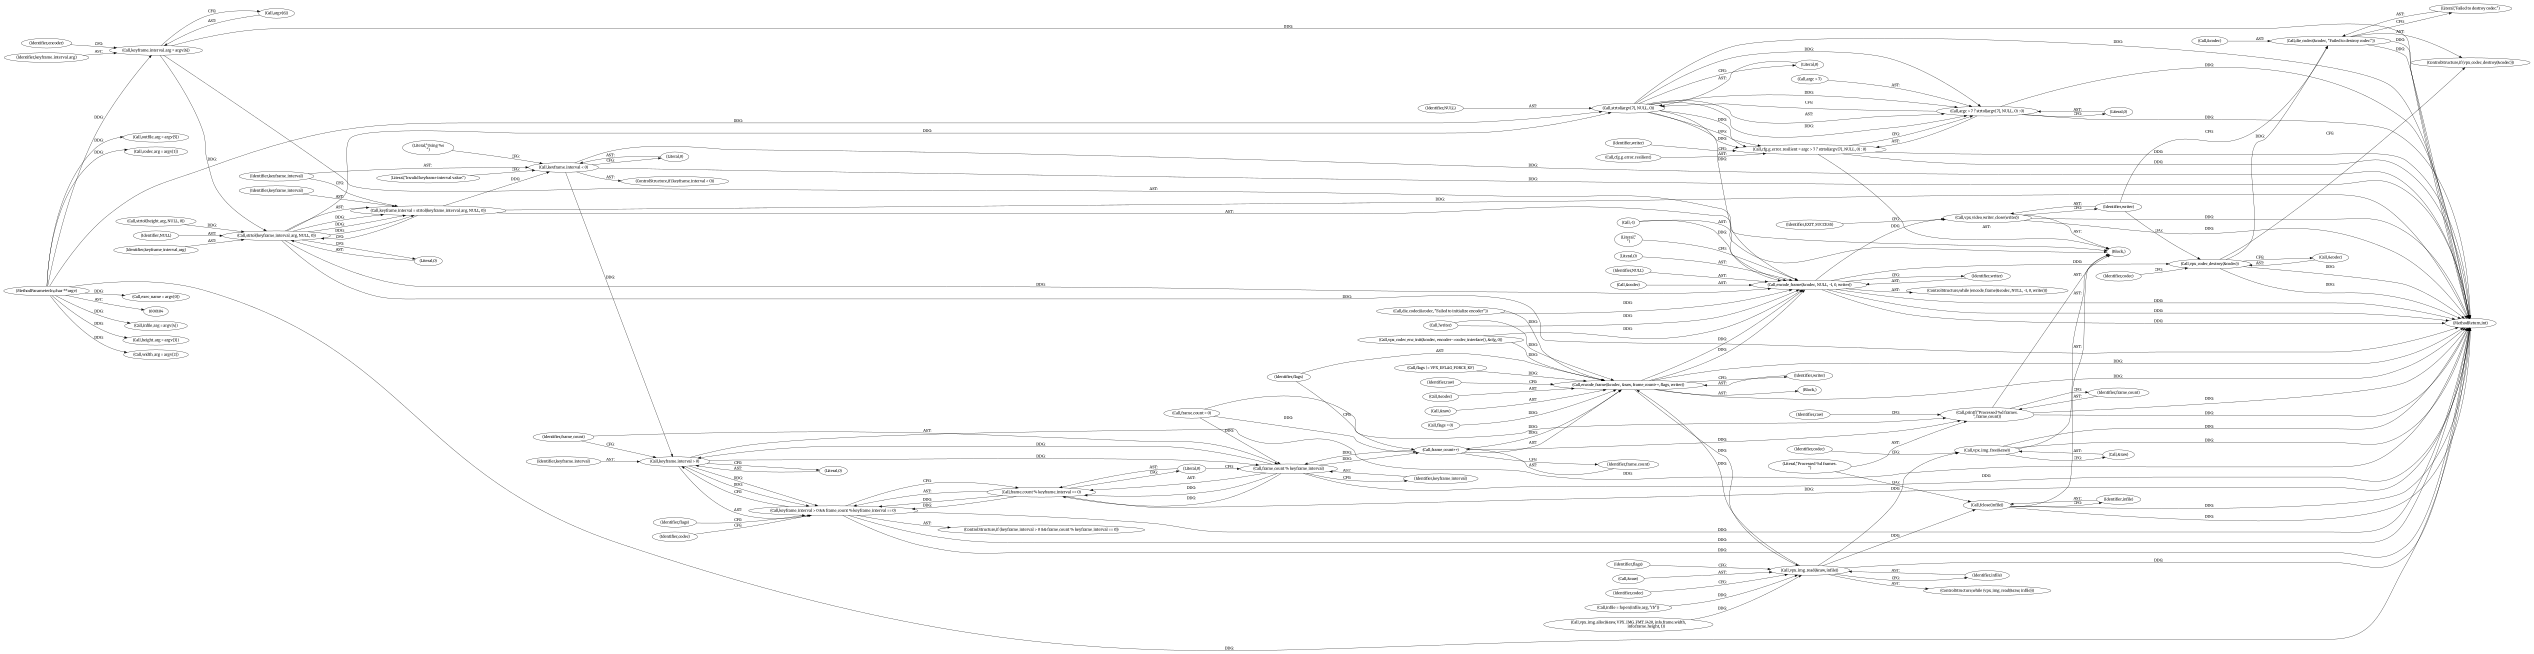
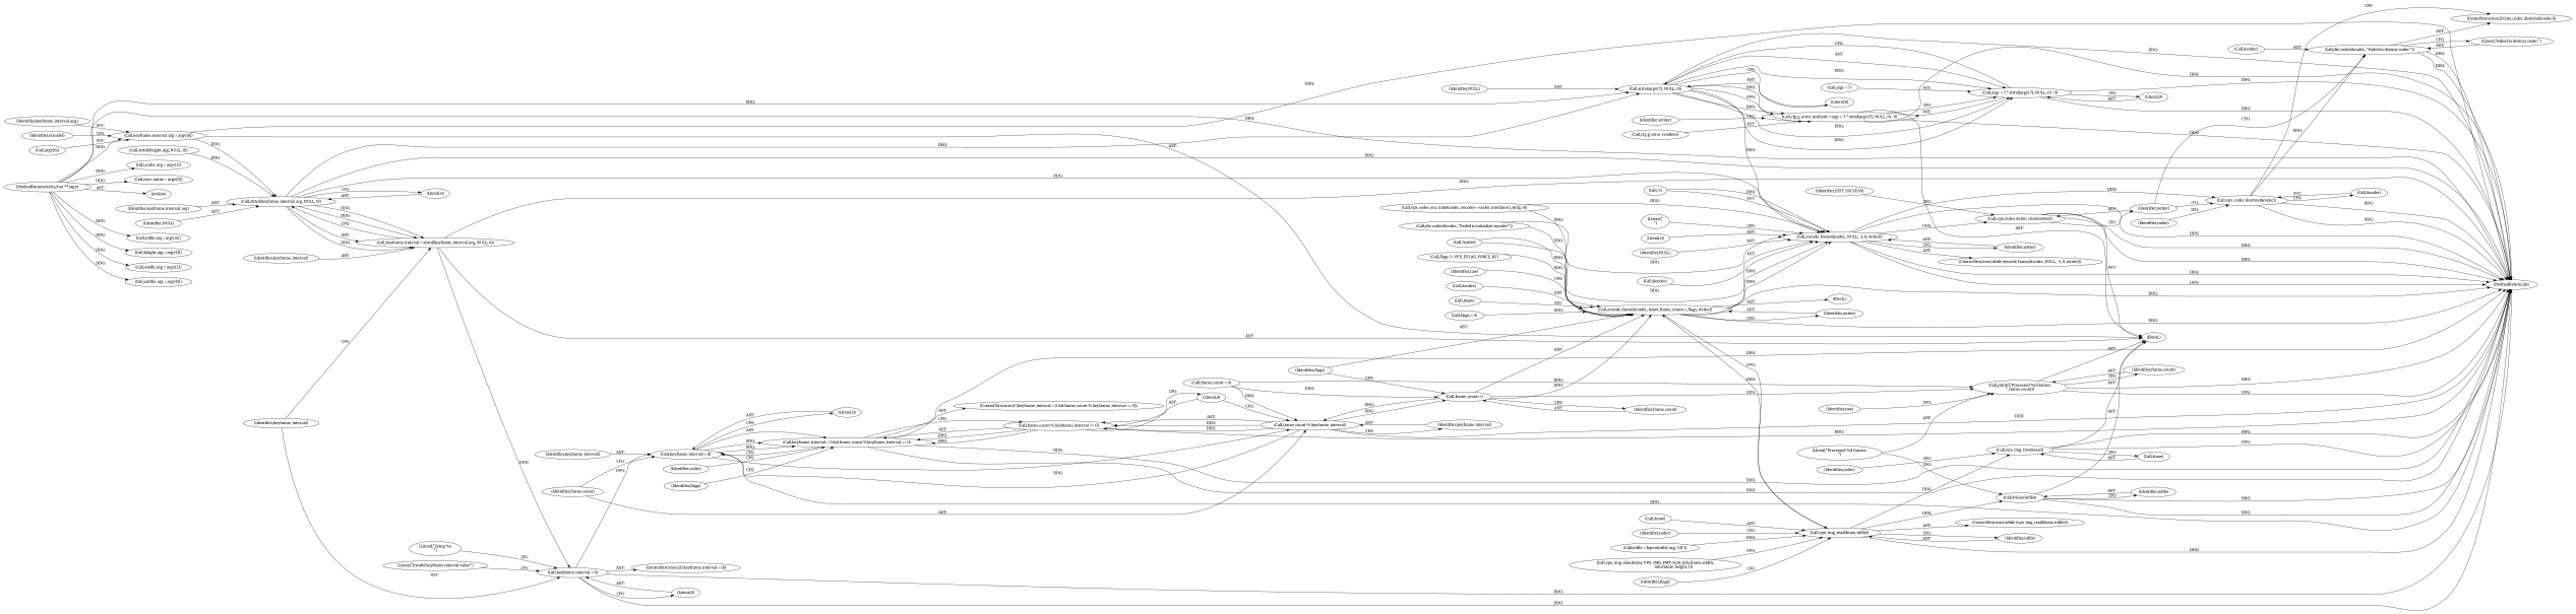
  digraph {
    fontname=Merriweather
    rankdir=LR
    node [fontname=Merriweather]
    edge [fontname=Merriweather]
    n1 [label="(Call,keyframe_interval_arg = argv[6])"]
    n2 [label="(Call,strtol(keyframe_interval_arg, NULL, 0))"]
    n3 [label="(MethodReturn,int)"]
    n4 [label="(Call,argv[6])"]
    n5 [label="(Block,)"]
    n6 [label="(Call,strtol(argv[7], NULL, 0))"]
    n7 [label="(Call,keyframe_interval = strtol(keyframe_interval_arg, NULL, 0))"]
    n8 [label="(Call,encode_frame(&codec, NULL, -1, 0, writer))"]
    n9 [label="(Literal,0)"]
    n10 [label="(MethodParameterIn,char **argv)"]
    n11 [label="(Call,infile_arg = argv[4])"]
    n12 [label="(Call,height_arg = argv[3])"]
    n13 [label="(Call,width_arg = argv[2])"]
    n14 [label="(Call,outfile_arg = argv[5])"]
    n15 [label="(Call,codec_arg = argv[1])"]
    n16 [label="(Call,exec_name = argv[0])"]
    1000104
    n18 [label="(Call,cfg.g_error_resilient = argc > 7 ? strtol(argv[7], NULL, 0) : 0)"]
    n19 [label="(Call,argc > 7 ? strtol(argv[7], NULL, 0) : 0)"]
    n20 [label="(Literal,0)"]
    n21 [label="(Call,keyframe_interval < 0)"]
    n22 [label="(Call,vpx_codec_destroy(&codec))"]
    n23 [label="(Call,vpx_video_writer_close(writer))"]
    n24 [label="(ControlStructure,while (encode_frame(&codec, NULL, -1, 0, writer)))"]
    n25 [label="(Identifier,writer)"]
    n26 [label="(Call,keyframe_interval > 0)"]
    n27 [label="(Literal,0)"]
    n28 [label="(ControlStructure,if (keyframe_interval < 0))"]
    n29 [label="(Call,keyframe_interval > 0 && frame_count % keyframe_interval == 0)"]
    n30 [label="(Call,frame_count % keyframe_interval)"]
    n31 [label="(Literal,0)"]
    n32 [label="(Call,frame_count % keyframe_interval == 0)"]
    n33 [label="(ControlStructure,if (keyframe_interval > 0 && frame_count % keyframe_interval == 0))"]
    n34 [label="(Call,frame_count++)"]
    n35 [label="(Identifier,keyframe_interval)"]
    n36 [label="(Literal,0)"]
    n37 [label="(Call,encode_frame(&codec, &raw, frame_count++, flags, writer))"]
    n38 [label="(Call,printf(\"Processed %d frames.\n\", frame_count))"]
    n39 [label="(Identifier,frame_count)"]
    n40 [label="(Call,vpx_img_read(&raw, infile))"]
    n41 [label="(Block,)"]
    n42 [label="(Identifier,writer)"]
    n43 [label="(Identifier,frame_count)"]
    n44 [label="(Call,fclose(infile))"]
    n45 [label="(Call,vpx_img_free(&raw))"]
    n46 [label="(Identifier,infile)"]
    n47 [label="(ControlStructure,while (vpx_img_read(&raw, infile)))"]
    n48 [label="(Identifier,infile)"]
    n49 [label="(Call,&raw)"]
    n50 [label="(Call,die_codec(&codec, \"Failed to destroy codec.\"))"]
    n51 [label="(ControlStructure,if (vpx_codec_destroy(&codec)))"]
    n52 [label="(Call,&codec)"]
    n53 [label="(Identifier,writer)"]
    n54 [label="(Literal,\"Failed to destroy codec.\")"]
    n55 [label="(Literal,0)"]
    n56 [label="(Identifier,EXIT_SUCCESS)"]
    n57 [label="(Call,!writer)"]
    n58 [label="(Identifier,keyframe_interval)"]
    n59 [label="(Identifier,flags)"]
    n60 [label="(Call,&codec)"]
    n61 [label="(Call,flags = 0)"]
    n62 [label="(Literal,\"Using %s\n\")"]
    n63 [label="(Call,argc > 7)"]
    n64 [label="(Identifier,keyframe_interval_arg)"]
    n65 [label="(Literal,\"Invalid keyframe interval value.\")"]
    n66 [label="(Identifier,codec)"]
    n67 [label="(Identifier,raw)"]
    n68 [label="(Identifier,flags)"]
    n69 [label="(Literal,\"Processed %d frames.\n\")"]
    n70 [label="(Identifier,NULL)"]
    n71 [label="(Call,-1)"]
    n72 [label="(Identifier,codec)"]
    n73 [label="(Call,frame_count = 0)"]
    n74 [label="(Call,vpx_codec_enc_init(&codec, encoder->codec_interface(), &cfg, 0))"]
    n75 [label="(Literal,\"\n\")"]
    n76 [label="(Identifier,keyframe_interval)"]
    n77 [label="(Call,strtol(height_arg, NULL, 0))"]
    n78 [label="(Call,die_codec(&codec, \"Failed to initialize encoder\"))"]
    n79 [label="(Call,flags |= VPX_EFLAG_FORCE_KF)"]
    n80 [label="(Identifier,NULL)"]
    n81 [label="(Identifier,codec)"]
    n82 [label="(Identifier,raw)"]
    n83 [label="(Literal,0)"]
    n84 [label="(Call,&codec)"]
    n85 [label="(Call,&raw)"]
    n86 [label="(Call,&raw)"]
    n87 [label="(Identifier,frame_count)"]
    n88 [label="(Identifier,flags)"]
    n89 [label="(Identifier,encoder)"]
    n90 [label="(Identifier,keyframe_interval)"]
    n91 [label="(Identifier,codec)"]
    n92 [label="(Identifier,writer)"]
    n93 [label="(Identifier,keyframe_interval_arg)"]
    n94 [label="(Call,infile = fopen(infile_arg, \"rb\"))"]
    n95 [label="(Identifier,NULL)"]
    n96 [label="(Call,vpx_img_alloc(&raw, VPX_IMG_FMT_I420, info.frame_width,\n                                             info.frame_height, 1))"]
    n97 [label="(Call,cfg.g_error_resilient)"]
    n98 [label="(Call,&codec)"]
    n1 -> n2 [label="DDG: "]
    n1 -> n3 [label="DDG: "]
-   n1 -> n4 [label="CFG: "]
    n1 -> n5 [label="AST: "]
    n2 -> n3 [label="DDG: "]
    n2 -> n6 [label="DDG: "]
    n2 -> n7 [label="AST: "]
    n2 -> n7 [label="DDG: "]
    n2 -> n7 [label="DDG: "]
    n2 -> n7 [label="DDG: "]
    n2 -> n8 [label="DDG: "]
    n2 -> n9 [label="CFG: "]
    n4 -> n1 [label="AST: "]
    n6 -> n3 [label="DDG: "]
    n6 -> n8 [label="DDG: "]
    n6 -> n18 [label="DDG: "]
    n6 -> n18 [label="DDG: "]
    n6 -> n18 [label="DDG: "]
    n6 -> n19 [label="AST: "]
    n6 -> n19 [label="DDG: "]
    n6 -> n19 [label="DDG: "]
    n6 -> n19 [label="DDG: "]
    n6 -> n20 [label="CFG: "]
    n7 -> n2 [label="CFG: "]
    n7 -> n3 [label="DDG: "]
    n7 -> n5 [label="AST: "]
    n7 -> n21 [label="DDG: "]
    n8 -> n3 [label="DDG: "]
    n8 -> n3 [label="DDG: "]
    n8 -> n3 [label="DDG: "]
    n8 -> n22 [label="DDG: "]
    n8 -> n23 [label="DDG: "]
    n8 -> n24 [label="AST: "]
    n8 -> n25 [label="CFG: "]
    n9 -> n2 [label="AST: "]
    n10 -> n1 [label="DDG: "]
    n10 -> n3 [label="DDG: "]
    n10 -> n6 [label="DDG: "]
    n10 -> n11 [label="DDG: "]
    n10 -> n12 [label="DDG: "]
    n10 -> n13 [label="DDG: "]
    n10 -> n14 [label="DDG: "]
    n10 -> n15 [label="DDG: "]
    n10 -> n16 [label="DDG: "]
    n10 -> 1000104 [label="AST: "]
    n18 -> n3 [label="DDG: "]
    n18 -> n3 [label="DDG: "]
    n18 -> n5 [label="AST: "]
    n18 -> n19 [label="CFG: "]
    n19 -> n3 [label="DDG: "]
    n19 -> n3 [label="DDG: "]
    n19 -> n6 [label="CFG: "]
    n19 -> n18 [label="AST: "]
    n19 -> n55 [label="CFG: "]
    n20 -> n6 [label="AST: "]
    n21 -> n3 [label="DDG: "]
    n21 -> n3 [label="DDG: "]
    n21 -> n26 [label="DDG: "]
    n21 -> n27 [label="CFG: "]
    n21 -> n28 [label="AST: "]
    n22 -> n3 [label="DDG: "]
    n22 -> n3 [label="DDG: "]
    n22 -> n50 [label="DDG: "]
    n22 -> n51 [label="CFG: "]
    n22 -> n52 [label="CFG: "]
    n23 -> n3 [label="DDG: "]
    n23 -> n3 [label="DDG: "]
    n23 -> n5 [label="AST: "]
    n23 -> n53 [label="CFG: "]
    n25 -> n8 [label="AST: "]
    n26 -> n3 [label="DDG: "]
    n26 -> n29 [label="AST: "]
    n26 -> n29 [label="DDG: "]
    n26 -> n29 [label="DDG: "]
    n26 -> n30 [label="DDG: "]
    n26 -> n31 [label="CFG: "]
    n27 -> n21 [label="AST: "]
    n29 -> n3 [label="DDG: "]
    n29 -> n3 [label="DDG: "]
    n29 -> n3 [label="DDG: "]
    n29 -> n26 [label="CFG: "]
    n29 -> n32 [label="CFG: "]
    n29 -> n33 [label="AST: "]
    n30 -> n3 [label="DDG: "]
    n30 -> n26 [label="DDG: "]
    n30 -> n32 [label="AST: "]
    n30 -> n32 [label="DDG: "]
    n30 -> n32 [label="DDG: "]
    n30 -> n34 [label="DDG: "]
    n30 -> n35 [label="CFG: "]
    n31 -> n26 [label="AST: "]
    n32 -> n3 [label="DDG: "]
    n32 -> n29 [label="AST: "]
    n32 -> n29 [label="DDG: "]
    n32 -> n29 [label="DDG: "]
    n32 -> n36 [label="CFG: "]
    n34 -> n30 [label="DDG: "]
    n34 -> n37 [label="AST: "]
    n34 -> n37 [label="DDG: "]
    n34 -> n38 [label="DDG: "]
    n34 -> n39 [label="CFG: "]
    n35 -> n30 [label="AST: "]
    n36 -> n30 [label="CFG: "]
    n36 -> n32 [label="AST: "]
    n37 -> n3 [label="DDG: "]
    n37 -> n3 [label="DDG: "]
    n37 -> n8 [label="DDG: "]
    n37 -> n8 [label="DDG: "]
    n37 -> n40 [label="DDG: "]
    n37 -> n41 [label="AST: "]
    n37 -> n42 [label="CFG: "]
    n38 -> n3 [label="DDG: "]
    n38 -> n3 [label="DDG: "]
    n38 -> n5 [label="AST: "]
    n38 -> n43 [label="CFG: "]
    n39 -> n34 [label="AST: "]
    n40 -> n3 [label="DDG: "]
    n40 -> n37 [label="DDG: "]
    n40 -> n44 [label="DDG: "]
    n40 -> n45 [label="DDG: "]
    n40 -> n46 [label="CFG: "]
    n40 -> n47 [label="AST: "]
    n42 -> n37 [label="AST: "]
    n43 -> n38 [label="AST: "]
    n44 -> n3 [label="DDG: "]
    n44 -> n3 [label="DDG: "]
    n44 -> n5 [label="AST: "]
    n44 -> n48 [label="CFG: "]
    n45 -> n3 [label="DDG: "]
    n45 -> n3 [label="DDG: "]
    n45 -> n5 [label="AST: "]
    n45 -> n49 [label="CFG: "]
    n46 -> n40 [label="AST: "]
    n48 -> n44 [label="AST: "]
    n49 -> n45 [label="AST: "]
    n50 -> n3 [label="DDG: "]
    n50 -> n3 [label="DDG: "]
    n50 -> n51 [label="AST: "]
    n50 -> n54 [label="CFG: "]
    n52 -> n22 [label="AST: "]
    n53 -> n22 [label="CFG: "]
    n53 -> n23 [label="AST: "]
    n53 -> n50 [label="CFG: "]
    n54 -> n50 [label="AST: "]
    n55 -> n19 [label="AST: "]
    n56 -> n23 [label="CFG: "]
    n57 -> n8 [label="DDG: "]
    n57 -> n37 [label="DDG: "]
    n58 -> n26 [label="AST: "]
    n59 -> n29 [label="CFG: "]
    n60 -> n8 [label="AST: "]
    n61 -> n37 [label="DDG: "]
    n62 -> n21 [label="CFG: "]
    n63 -> n19 [label="AST: "]
    n64 -> n1 [label="AST: "]
    n65 -> n21 [label="CFG: "]
    n66 -> n29 [label="CFG: "]
    n67 -> n38 [label="CFG: "]
    n68 -> n40 [label="CFG: "]
    n69 -> n38 [label="AST: "]
    n69 -> n44 [label="CFG: "]
    n70 -> n2 [label="AST: "]
    n71 -> n8 [label="AST: "]
    n71 -> n8 [label="DDG: "]
    n72 -> n22 [label="CFG: "]
    n73 -> n30 [label="DDG: "]
    n73 -> n34 [label="DDG: "]
    n73 -> n38 [label="DDG: "]
    n74 -> n8 [label="DDG: "]
    n74 -> n37 [label="DDG: "]
    n75 -> n8 [label="CFG: "]
    n76 -> n7 [label="CFG: "]
    n76 -> n21 [label="AST: "]
    n77 -> n2 [label="DDG: "]
    n78 -> n8 [label="DDG: "]
    n78 -> n37 [label="DDG: "]
    n79 -> n37 [label="DDG: "]
    n80 -> n6 [label="AST: "]
    n81 -> n45 [label="CFG: "]
    n82 -> n37 [label="CFG: "]
    n83 -> n8 [label="AST: "]
    n84 -> n37 [label="AST: "]
    n85 -> n37 [label="AST: "]
    n86 -> n40 [label="AST: "]
    n87 -> n26 [label="CFG: "]
    n87 -> n30 [label="AST: "]
    n88 -> n34 [label="CFG: "]
    n88 -> n37 [label="AST: "]
    n89 -> n1 [label="CFG: "]
    n90 -> n7 [label="AST: "]
    n91 -> n40 [label="CFG: "]
    n92 -> n18 [label="CFG: "]
    n93 -> n2 [label="AST: "]
    n94 -> n40 [label="DDG: "]
    n95 -> n8 [label="AST: "]
    n96 -> n40 [label="DDG: "]
    n97 -> n18 [label="AST: "]
    n98 -> n50 [label="AST: "]
  }
